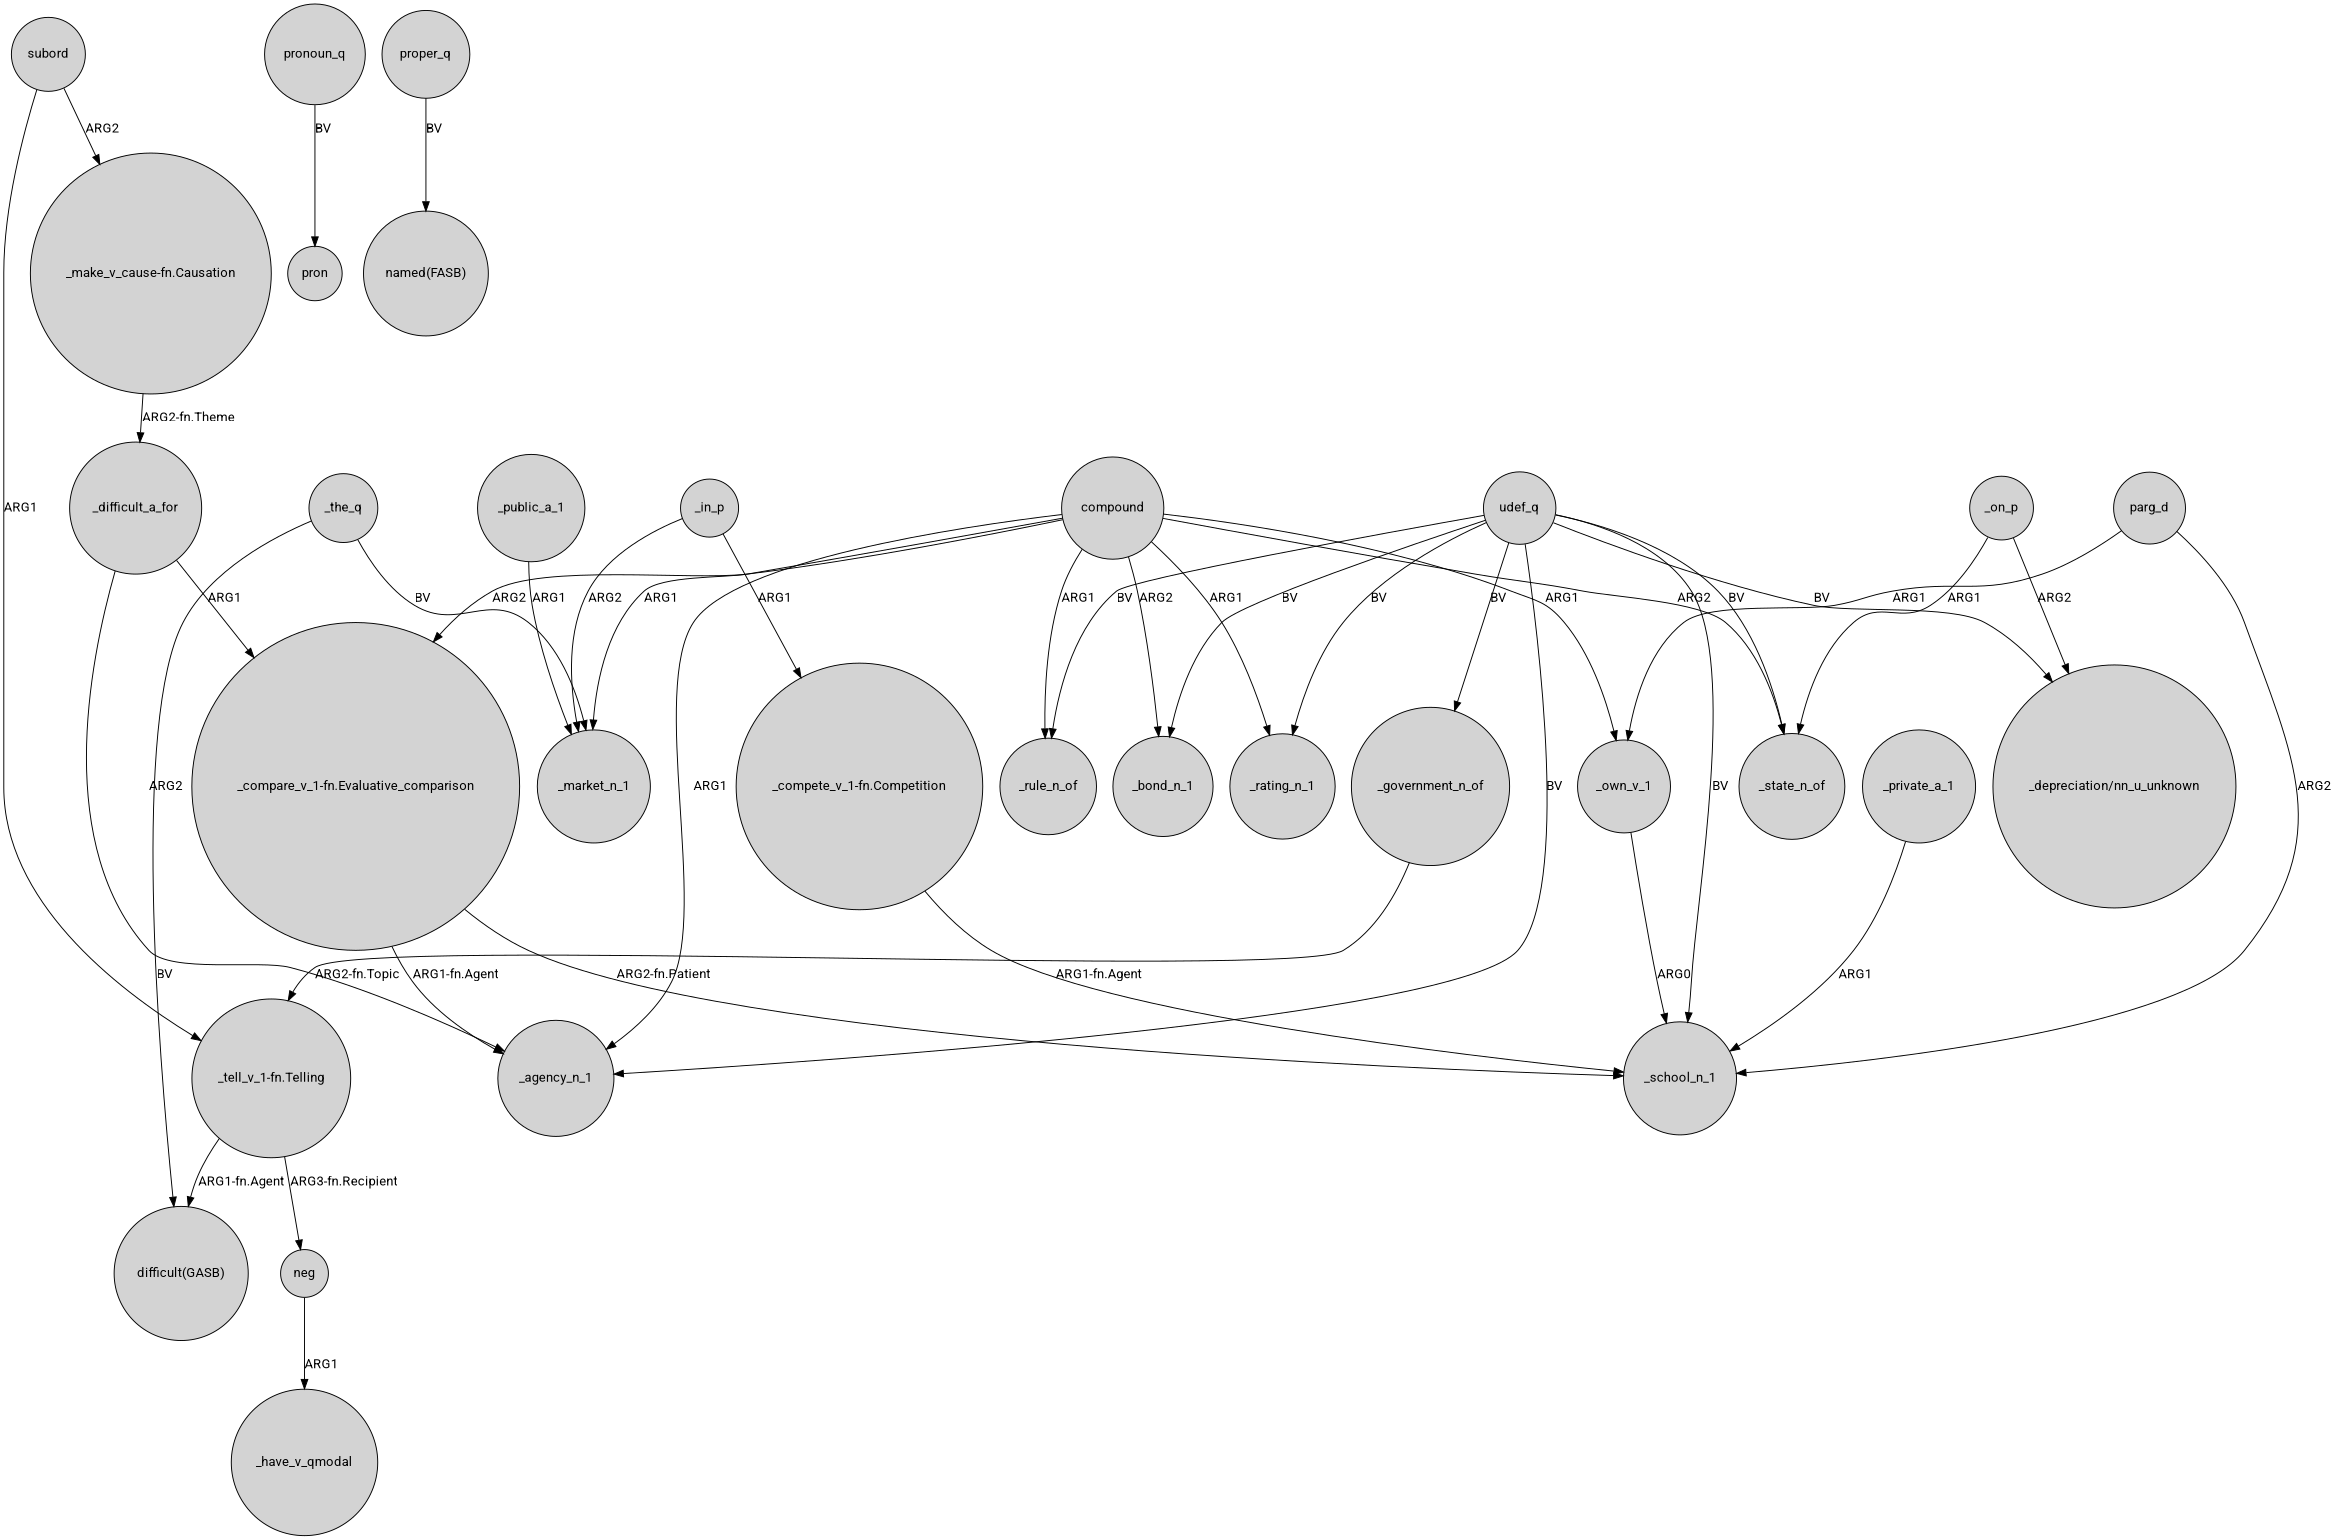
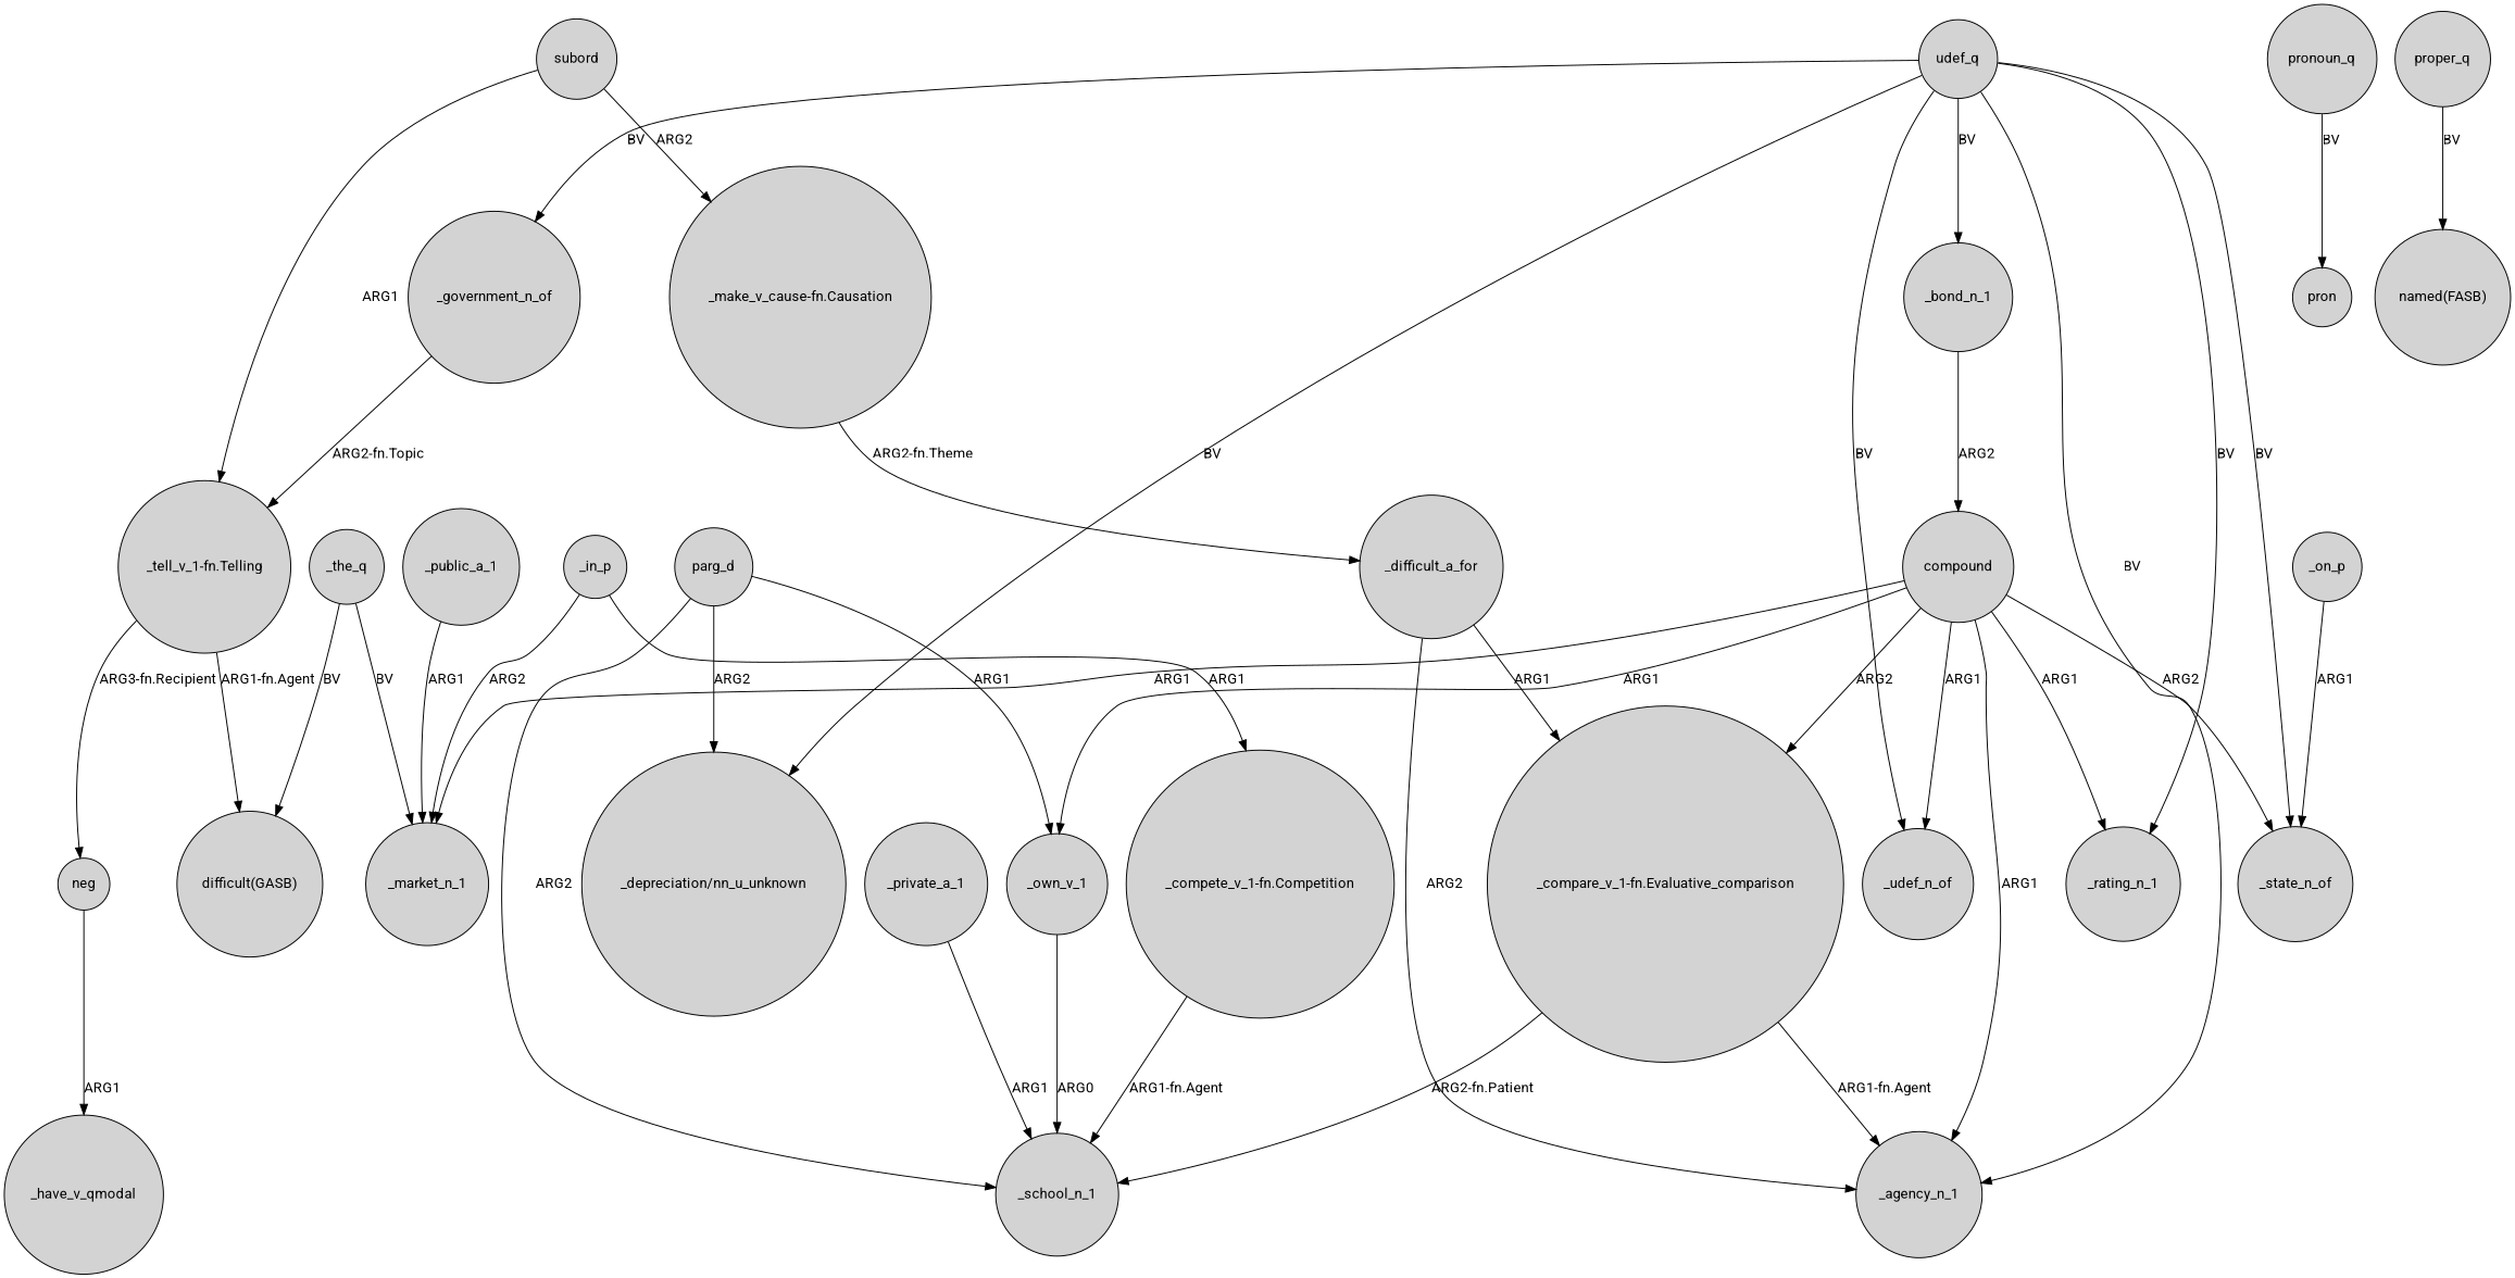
  digraph {
    fontname=Roboto
    node [fontname=Roboto shape=circle style=filled]
    edge [fontname=Roboto]
    "_tell_v_1-fn.Telling"
    neg
    n3 [label="difficult(GASB)"]
    _government_n_of
    _have_v_qmodal
    udef_q
-   _rule_n_of
+   _rule_n_of [label=_udef_n_of]
    _agency_n_1
    _school_n_1
    _rating_n_1
    _state_n_of
    "_depreciation/nn_u_unknown"
    _bond_n_1
    compound
    _own_v_1
    _market_n_1
    "_compare_v_1-fn.Evaluative_comparison"
    _private_a_1
    parg_d
    "_compete_v_1-fn.Competition"
    _public_a_1
    subord
    "_make_v_cause-fn.Causation"
    _difficult_a_for
    _on_p
    pronoun_q
    pron
    _the_q
    _in_p
    proper_q
    "named(FASB)"
    "_tell_v_1-fn.Telling" -> neg [label="ARG3-fn.Recipient"]
    "_tell_v_1-fn.Telling" -> n3 [label="ARG1-fn.Agent"]
    neg -> _have_v_qmodal [label=ARG1]
    _government_n_of -> "_tell_v_1-fn.Telling" [label="ARG2-fn.Topic"]
    udef_q -> _government_n_of [label=BV]
    udef_q -> _rule_n_of [label=BV]
    udef_q -> _agency_n_1 [label=BV]
-   udef_q -> _school_n_1 [label=BV]
    udef_q -> _rating_n_1 [label=BV]
    udef_q -> _state_n_of [label=BV]
    udef_q -> "_depreciation/nn_u_unknown" [label=BV]
    udef_q -> _bond_n_1 [label=BV]
    compound -> _rule_n_of [label=ARG1]
    compound -> _agency_n_1 [label=ARG1]
    compound -> _rating_n_1 [label=ARG1]
    compound -> _state_n_of [label=ARG2]
-   compound -> _bond_n_1 [label=ARG2]
+   _bond_n_1 -> compound [label=ARG2]
    compound -> _own_v_1 [label=ARG1]
    compound -> _market_n_1 [label=ARG1]
    compound -> "_compare_v_1-fn.Evaluative_comparison" [label=ARG2]
    _own_v_1 -> _school_n_1 [label=ARG0]
    "_compare_v_1-fn.Evaluative_comparison" -> _agency_n_1 [label="ARG1-fn.Agent"]
    "_compare_v_1-fn.Evaluative_comparison" -> _school_n_1 [label="ARG2-fn.Patient"]
    _private_a_1 -> _school_n_1 [label=ARG1]
    parg_d -> _school_n_1 [label=ARG2]
    parg_d -> _own_v_1 [label=ARG1]
    "_compete_v_1-fn.Competition" -> _school_n_1 [label="ARG1-fn.Agent"]
    _public_a_1 -> _market_n_1 [label=ARG1]
    subord -> "_tell_v_1-fn.Telling" [label=ARG1]
    subord -> "_make_v_cause-fn.Causation" [label=ARG2]
    "_make_v_cause-fn.Causation" -> _difficult_a_for [label="ARG2-fn.Theme"]
    _difficult_a_for -> _agency_n_1 [label=ARG2]
    _difficult_a_for -> "_compare_v_1-fn.Evaluative_comparison" [label=ARG1]
    _on_p -> _state_n_of [label=ARG1]
-   _on_p -> "_depreciation/nn_u_unknown" [label=ARG2]
+   parg_d -> "_depreciation/nn_u_unknown" [label=ARG2]
    pronoun_q -> pron [label=BV]
    _the_q -> n3 [label=BV]
    _the_q -> _market_n_1 [label=BV]
    _in_p -> _market_n_1 [label=ARG2]
    _in_p -> "_compete_v_1-fn.Competition" [label=ARG1]
    proper_q -> "named(FASB)" [label=BV]
  }
